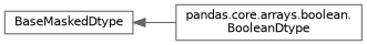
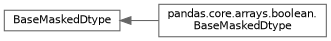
  digraph {
    rankdir=LR
    node [color=grey40 fillcolor=white fontname=Helvetica fontsize=10 shape=box style=filled]
    n1 [height=0.2 label=BaseMaskedDtype width=0.4]
-   n2 [height=0.2 label="pandas.core.arrays.boolean.\lBooleanDtype" width=0.4]
+   n2 [height=0.2 label="pandas.core.arrays.boolean.\lBaseMaskedDtype" width=0.4]
    n1 -> n2 [color=gray40 dir=back fontname=Helvetica fontsize=10 labelfontname=Helvetica labelfontsize=10 style=solid]
  }
